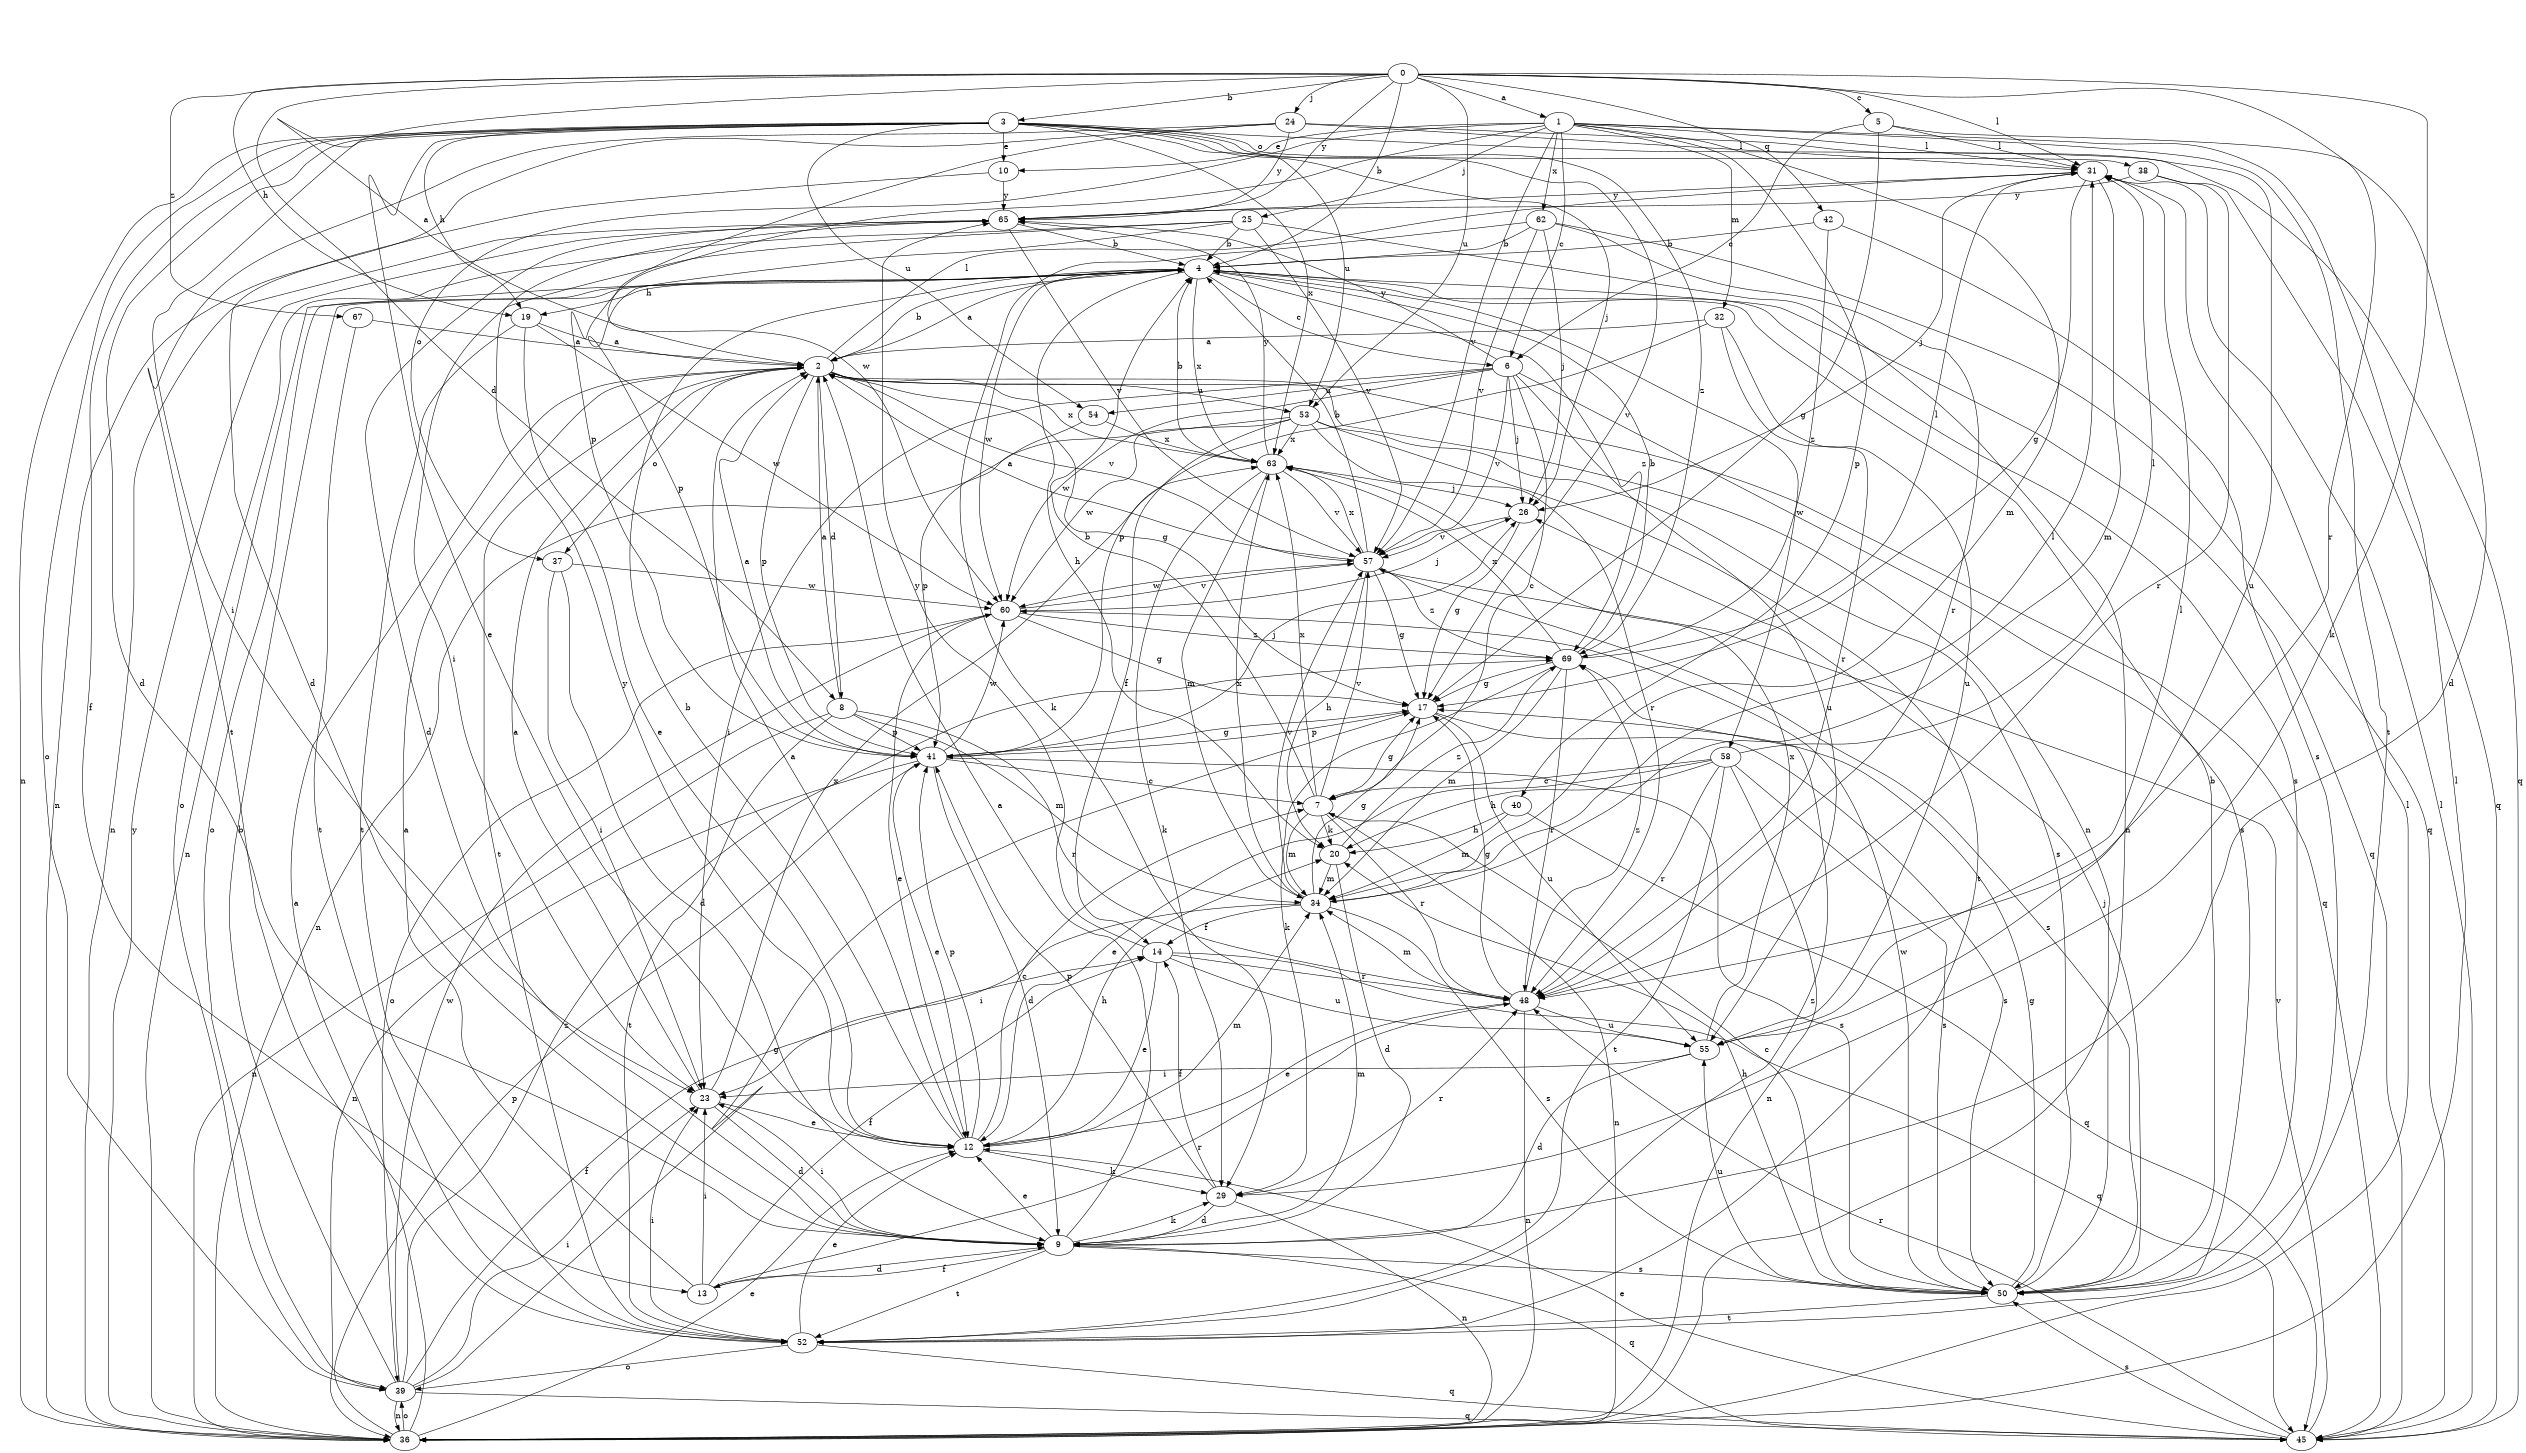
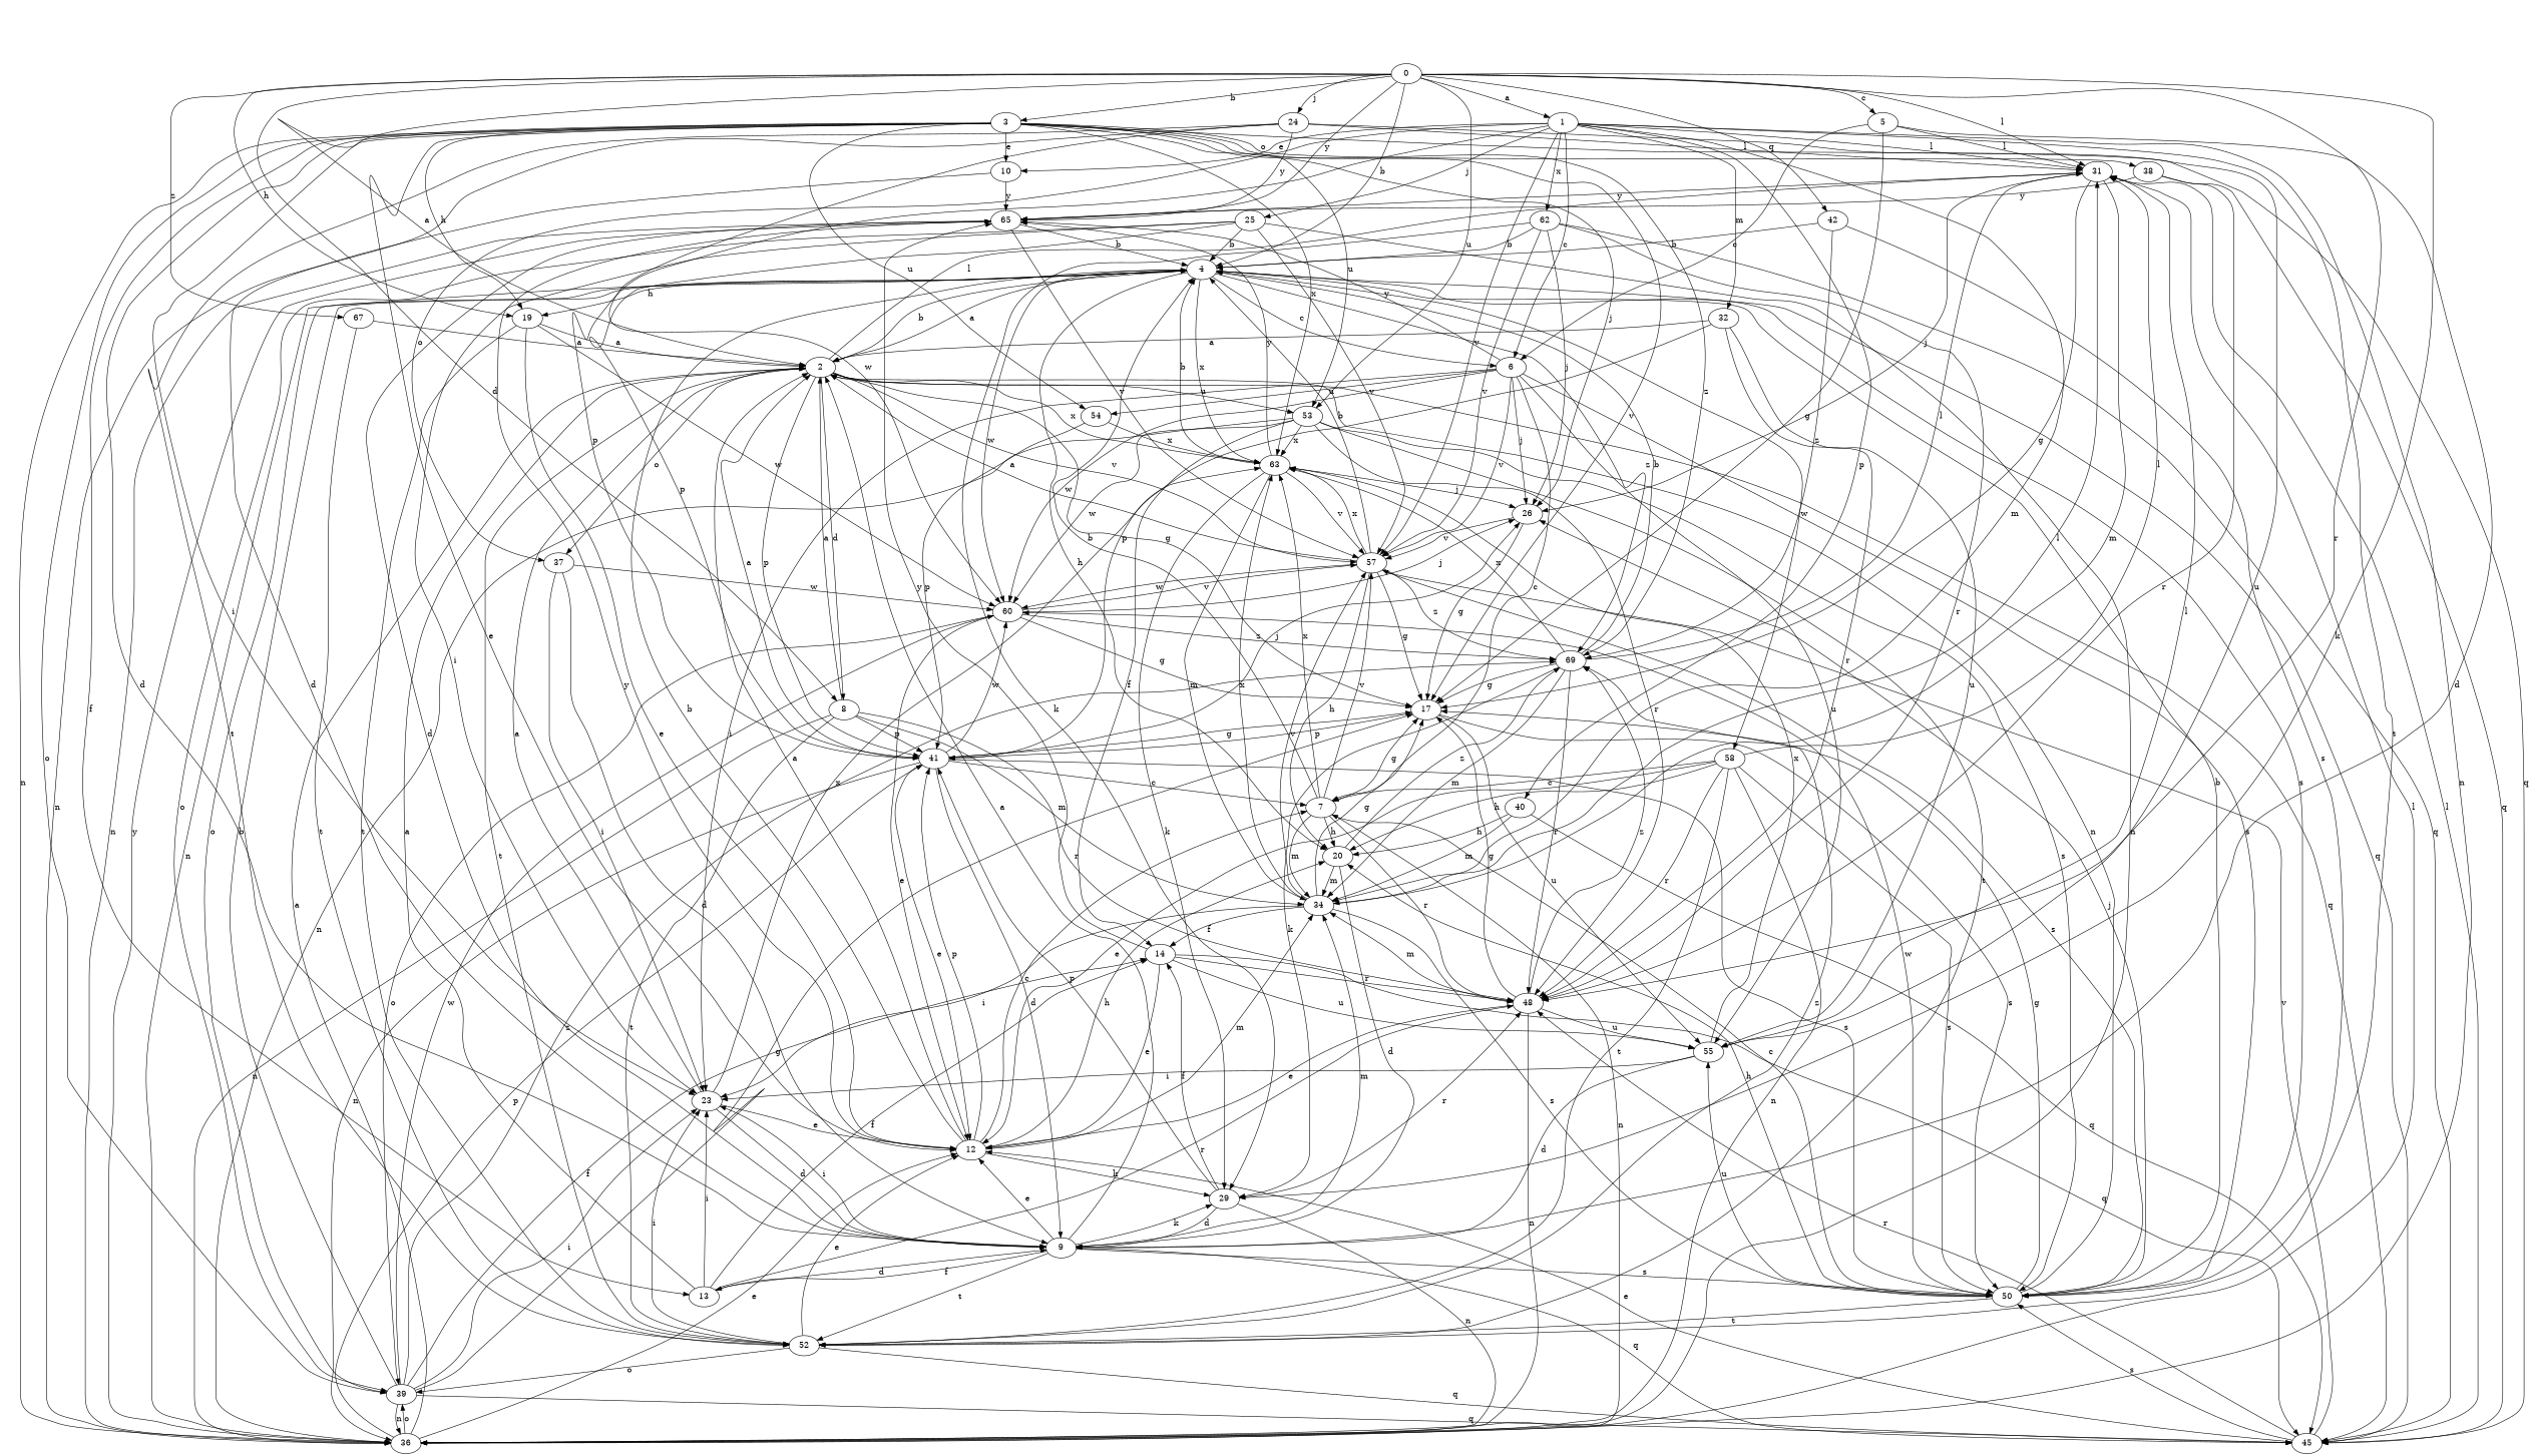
  strict digraph {
    0
    1
    2
    3
    4
    5
    8
    19
    24
    29
    31
    42
    48
    53
    65
    67
    6
    10
    25
    32
    34
    36
    37
    40
    41
    52
    57
    62
    17
    45
    63
    9
    12
    13
    23
    26
    38
    39
    54
    69
    20
    50
    58
    60
    55
    14
    7
    0 -> 1 [label=a]
    0 -> 2 [label=a]
    0 -> 3 [label=b]
    0 -> 4 [label=b]
    0 -> 5 [label=c]
    0 -> 8 [label=d]
    0 -> 19 [label=h]
    0 -> 24 [label=j]
    0 -> 29 [label=k]
    0 -> 31 [label=l]
    0 -> 42 [label=q]
    0 -> 48 [label=r]
    0 -> 53 [label=u]
    0 -> 65 [label=y]
    0 -> 67 [label=z]
    1 -> 31 [label=l]
    1 -> 6 [label=c]
    1 -> 10 [label=e]
    1 -> 25 [label=j]
    1 -> 32 [label=m]
    1 -> 34 [label=m]
-   1 -> 36 [label=l]
+   1 -> 36 [label=n]
    1 -> 37 [label=o]
    1 -> 40 [label=p]
    1 -> 41 [label=p]
    1 -> 52 [label=t]
    1 -> 57 [label=v]
    1 -> 62 [label=x]
    2 -> 4 [label=b]
    2 -> 8 [label=d]
    2 -> 31 [label=l]
    2 -> 53 [label=u]
    2 -> 37 [label=o]
    2 -> 41 [label=p]
    2 -> 52 [label=t]
    2 -> 57 [label=v]
    2 -> 17 [label=g]
    2 -> 45 [label=q]
    2 -> 63 [label=x]
    3 -> 19 [label=h]
    3 -> 53 [label=u]
    3 -> 10 [label=e]
    3 -> 36 [label=n]
    3 -> 17 [label=v]
    3 -> 45 [label=q]
    3 -> 63 [label=x]
    3 -> 9 [label=d]
    3 -> 12 [label=e]
    3 -> 13 [label=f]
    3 -> 23 [label=i]
    3 -> 26 [label=j]
    3 -> 38 [label=o]
    3 -> 39 [label=o]
    3 -> 54 [label=u]
    3 -> 69 [label=z]
    4 -> 2 [label=a]
    4 -> 19 [label=h]
    4 -> 6 [label=c]
    4 -> 36 [label=n]
    4 -> 45 [label=q]
    4 -> 63 [label=x]
    4 -> 39 [label=o]
    4 -> 69 [label=z]
    4 -> 20 [label=h]
    4 -> 50 [label=s]
    4 -> 58 [label=w]
    4 -> 60 [label=w]
    5 -> 31 [label=l]
    5 -> 6 [label=c]
    5 -> 17 [label=g]
    5 -> 9 [label=d]
    8 -> 2 [label=a]
    8 -> 48 [label=r]
    8 -> 34 [label=m]
    8 -> 36 [label=n]
    8 -> 41 [label=p]
    8 -> 52 [label=t]
    19 -> 2 [label=a]
    19 -> 52 [label=t]
    19 -> 12 [label=e]
    19 -> 60 [label=w]
    24 -> 31 [label=l]
    24 -> 65 [label=y]
    24 -> 52 [label=t]
    24 -> 9 [label=d]
    24 -> 60 [label=w]
    24 -> 55 [label=u]
    29 -> 48 [label=r]
    29 -> 36 [label=n]
    29 -> 41 [label=p]
    29 -> 9 [label=d]
    29 -> 14 [label=f]
    31 -> 65 [label=y]
    31 -> 34 [label=m]
    31 -> 17 [label=g]
    31 -> 26 [label=j]
    42 -> 4 [label=b]
    42 -> 69 [label=z]
    42 -> 50 [label=s]
    48 -> 34 [label=m]
    48 -> 36 [label=n]
    48 -> 17 [label=g]
    48 -> 12 [label=e]
    48 -> 69 [label=z]
    48 -> 55 [label=u]
    53 -> 48 [label=r]
    53 -> 36 [label=n]
    53 -> 52 [label=t]
    53 -> 63 [label=x]
    53 -> 50 [label=s]
    53 -> 60 [label=w]
    53 -> 14 [label=f]
    65 -> 4 [label=b]
    65 -> 36 [label=n]
    65 -> 57 [label=v]
    65 -> 9 [label=d]
    67 -> 2 [label=a]
    67 -> 52 [label=t]
    6 -> 65 [label=y]
    6 -> 57 [label=v]
    6 -> 23 [label=i]
    6 -> 26 [label=j]
    6 -> 54 [label=u]
    6 -> 50 [label=s]
    6 -> 60 [label=w]
    6 -> 55 [label=u]
    6 -> 7 [label=c]
    10 -> 65 [label=y]
    10 -> 36 [label=n]
    25 -> 4 [label=b]
    25 -> 36 [label=n]
    25 -> 41 [label=p]
    25 -> 57 [label=v]
    25 -> 23 [label=i]
    25 -> 39 [label=o]
    32 -> 2 [label=a]
    32 -> 48 [label=r]
    32 -> 41 [label=p]
    32 -> 55 [label=u]
    34 -> 31 [label=l]
    34 -> 57 [label=v]
    34 -> 17 [label=g]
    34 -> 63 [label=x]
    34 -> 23 [label=i]
    34 -> 50 [label=s]
    34 -> 14 [label=f]
    36 -> 2 [label=a]
    36 -> 31 [label=l]
    36 -> 65 [label=y]
    36 -> 41 [label=p]
    36 -> 12 [label=e]
    36 -> 39 [label=o]
    37 -> 9 [label=d]
    37 -> 23 [label=i]
    37 -> 60 [label=w]
    40 -> 34 [label=m]
    40 -> 45 [label=q]
    40 -> 20 [label=h]
    41 -> 2 [label=a]
    41 -> 36 [label=n]
    41 -> 17 [label=g]
    41 -> 9 [label=d]
    41 -> 12 [label=e]
    41 -> 26 [label=j]
    41 -> 50 [label=s]
    41 -> 60 [label=w]
    41 -> 7 [label=c]
    52 -> 45 [label=q]
    52 -> 12 [label=e]
    52 -> 23 [label=i]
    52 -> 39 [label=o]
    52 -> 69 [label=z]
    57 -> 2 [label=a]
    57 -> 4 [label=b]
    57 -> 17 [label=g]
    57 -> 63 [label=x]
    57 -> 69 [label=z]
    57 -> 20 [label=h]
    57 -> 50 [label=s]
    57 -> 60 [label=w]
    62 -> 4 [label=b]
    62 -> 29 [label=k]
    62 -> 48 [label=r]
    62 -> 57 [label=v]
    62 -> 45 [label=q]
    62 -> 26 [label=j]
    17 -> 41 [label=p]
    17 -> 50 [label=s]
    17 -> 55 [label=u]
    45 -> 31 [label=l]
    45 -> 48 [label=r]
    45 -> 57 [label=v]
    45 -> 12 [label=e]
    45 -> 50 [label=s]
    63 -> 4 [label=b]
    63 -> 29 [label=k]
    63 -> 65 [label=y]
    63 -> 34 [label=m]
    63 -> 57 [label=v]
    63 -> 26 [label=j]
    9 -> 2 [label=a]
    9 -> 29 [label=k]
    9 -> 34 [label=m]
    9 -> 52 [label=t]
    9 -> 45 [label=q]
    9 -> 12 [label=e]
    9 -> 13 [label=f]
    9 -> 23 [label=i]
    9 -> 50 [label=s]
    12 -> 2 [label=a]
    12 -> 4 [label=b]
    12 -> 29 [label=k]
    12 -> 65 [label=y]
    12 -> 34 [label=m]
    12 -> 41 [label=p]
    12 -> 20 [label=h]
    12 -> 7 [label=c]
    13 -> 2 [label=a]
    13 -> 48 [label=r]
    13 -> 9 [label=d]
    13 -> 23 [label=i]
    13 -> 14 [label=f]
    23 -> 2 [label=a]
    23 -> 63 [label=x]
    23 -> 9 [label=d]
    23 -> 12 [label=e]
    26 -> 57 [label=v]
    26 -> 17 [label=g]
    38 -> 48 [label=r]
    38 -> 65 [label=y]
    38 -> 45 [label=q]
    39 -> 4 [label=b]
    39 -> 36 [label=n]
    39 -> 17 [label=g]
    39 -> 45 [label=q]
    39 -> 23 [label=i]
    39 -> 69 [label=z]
    39 -> 60 [label=w]
    39 -> 14 [label=f]
    54 -> 41 [label=p]
    54 -> 63 [label=x]
    69 -> 4 [label=b]
    69 -> 29 [label=k]
    69 -> 31 [label=l]
    69 -> 48 [label=r]
    69 -> 34 [label=m]
    69 -> 17 [label=g]
    69 -> 63 [label=x]
    20 -> 34 [label=m]
    20 -> 9 [label=d]
    20 -> 69 [label=z]
    50 -> 2 [label=n]
    50 -> 4 [label=b]
    50 -> 52 [label=t]
    50 -> 17 [label=g]
    50 -> 26 [label=j]
    50 -> 20 [label=h]
    50 -> 60 [label=w]
    50 -> 55 [label=u]
    50 -> 7 [label=c]
    58 -> 31 [label=l]
    58 -> 48 [label=r]
    58 -> 36 [label=n]
    58 -> 52 [label=t]
    58 -> 12 [label=e]
    58 -> 20 [label=h]
    58 -> 50 [label=s]
    58 -> 7 [label=c]
    60 -> 57 [label=v]
    60 -> 17 [label=g]
    60 -> 12 [label=e]
    60 -> 26 [label=j]
    60 -> 39 [label=o]
    60 -> 69 [label=z]
    55 -> 31 [label=l]
    55 -> 63 [label=x]
    55 -> 9 [label=d]
    55 -> 23 [label=i]
    14 -> 48 [label=r]
    14 -> 65 [label=y]
    14 -> 45 [label=q]
    14 -> 12 [label=e]
    14 -> 55 [label=u]
    7 -> 4 [label=b]
    7 -> 48 [label=r]
    7 -> 34 [label=m]
    7 -> 36 [label=n]
    7 -> 57 [label=v]
    7 -> 17 [label=g]
    7 -> 63 [label=x]
-   7 -> 20 [label=k]
+   7 -> 20 [label=h]
  }
